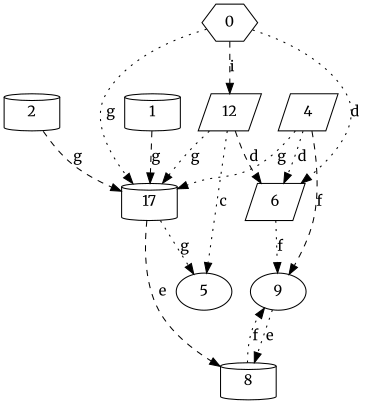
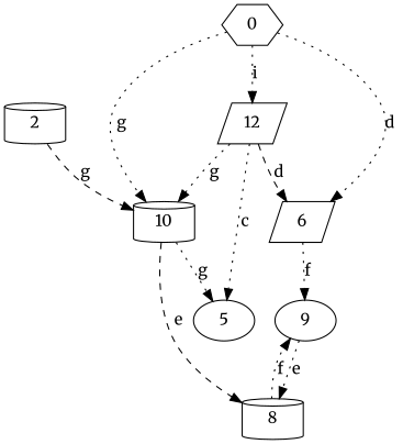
  strict digraph {
    fontname=Merriweather
    node [fontname=Merriweather shape=cylinder]
    edge [fontname=Merriweather style=dotted]
    0 [shape=hexagon]
    6 [shape=parallelogram]
-   10 [label=17]
+   10
    12 [shape=parallelogram]
-   4 [shape=parallelogram]
    9 [shape=ellipse]
    8
    5 [shape=ellipse]
-   1
    2
    0 -> 6 [label=d]
    0 -> 10 [label=g]
-   0 -> 12 [label=i style=dashed]
+   0 -> 12 [label=i]
    6 -> 9 [label=f]
    10 -> 8 [label=e style=dashed]
    10 -> 5 [label=g]
    12 -> 6 [label=d style=dashed]
    12 -> 10 [label=g]
    12 -> 5 [label=c]
-   4 -> 6 [label=d]
-   4 -> 10 [label=g]
-   4 -> 9 [label=f style=dashed]
    9 -> 8 [label=e]
    8 -> 9 [label=f]
-   1 -> 10 [label=g style=dashed]
    2 -> 10 [label=g style=dashed]
  }
